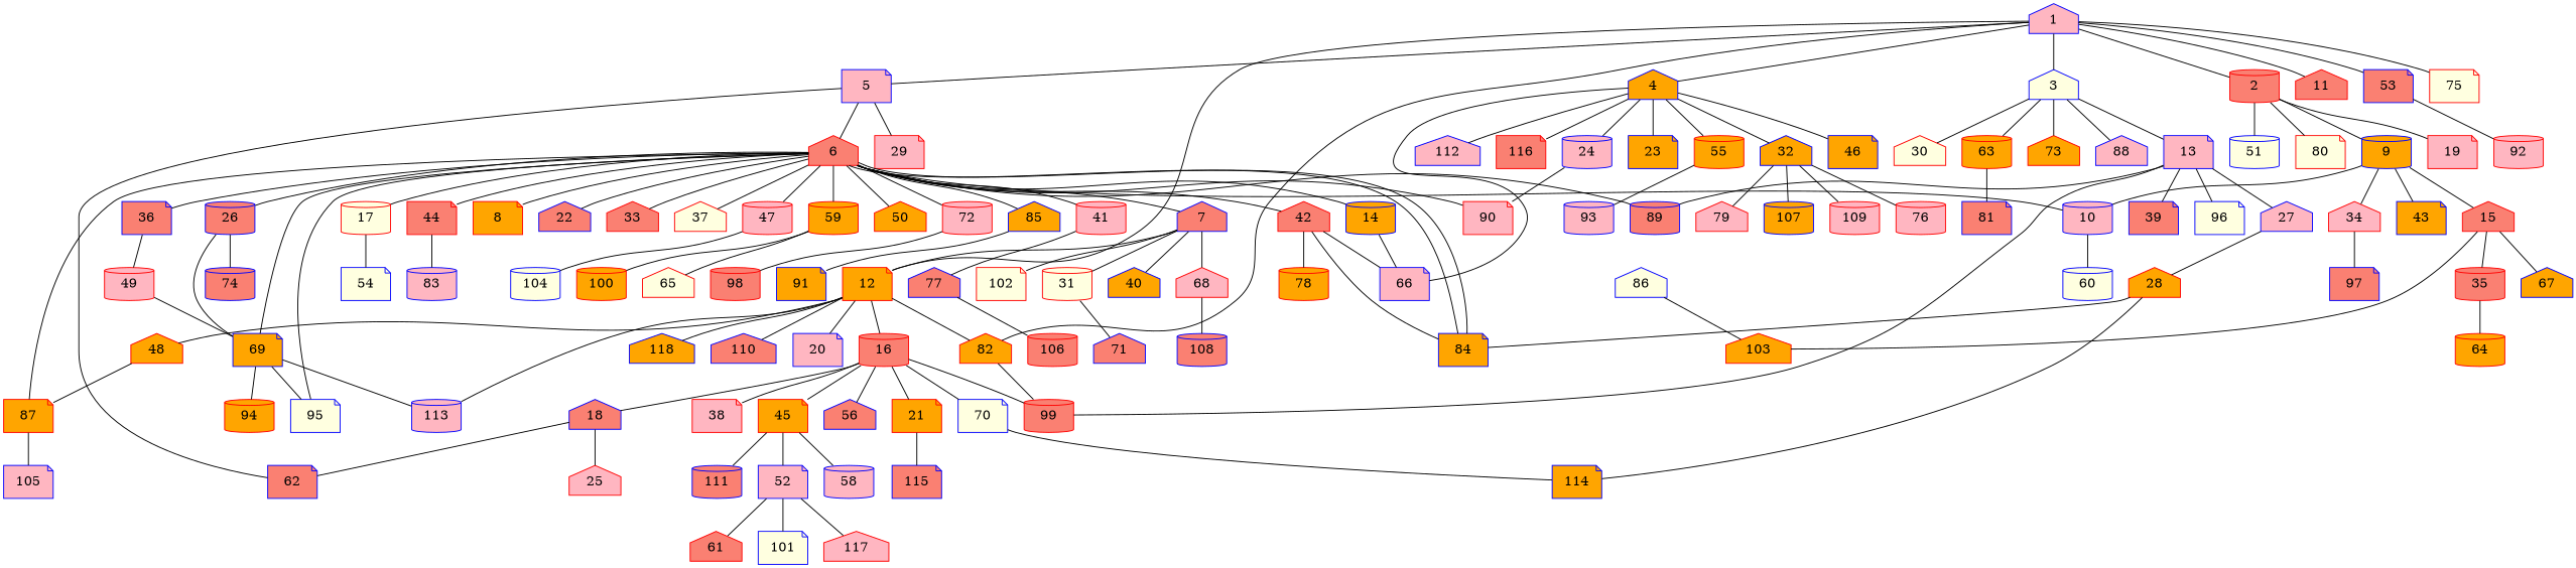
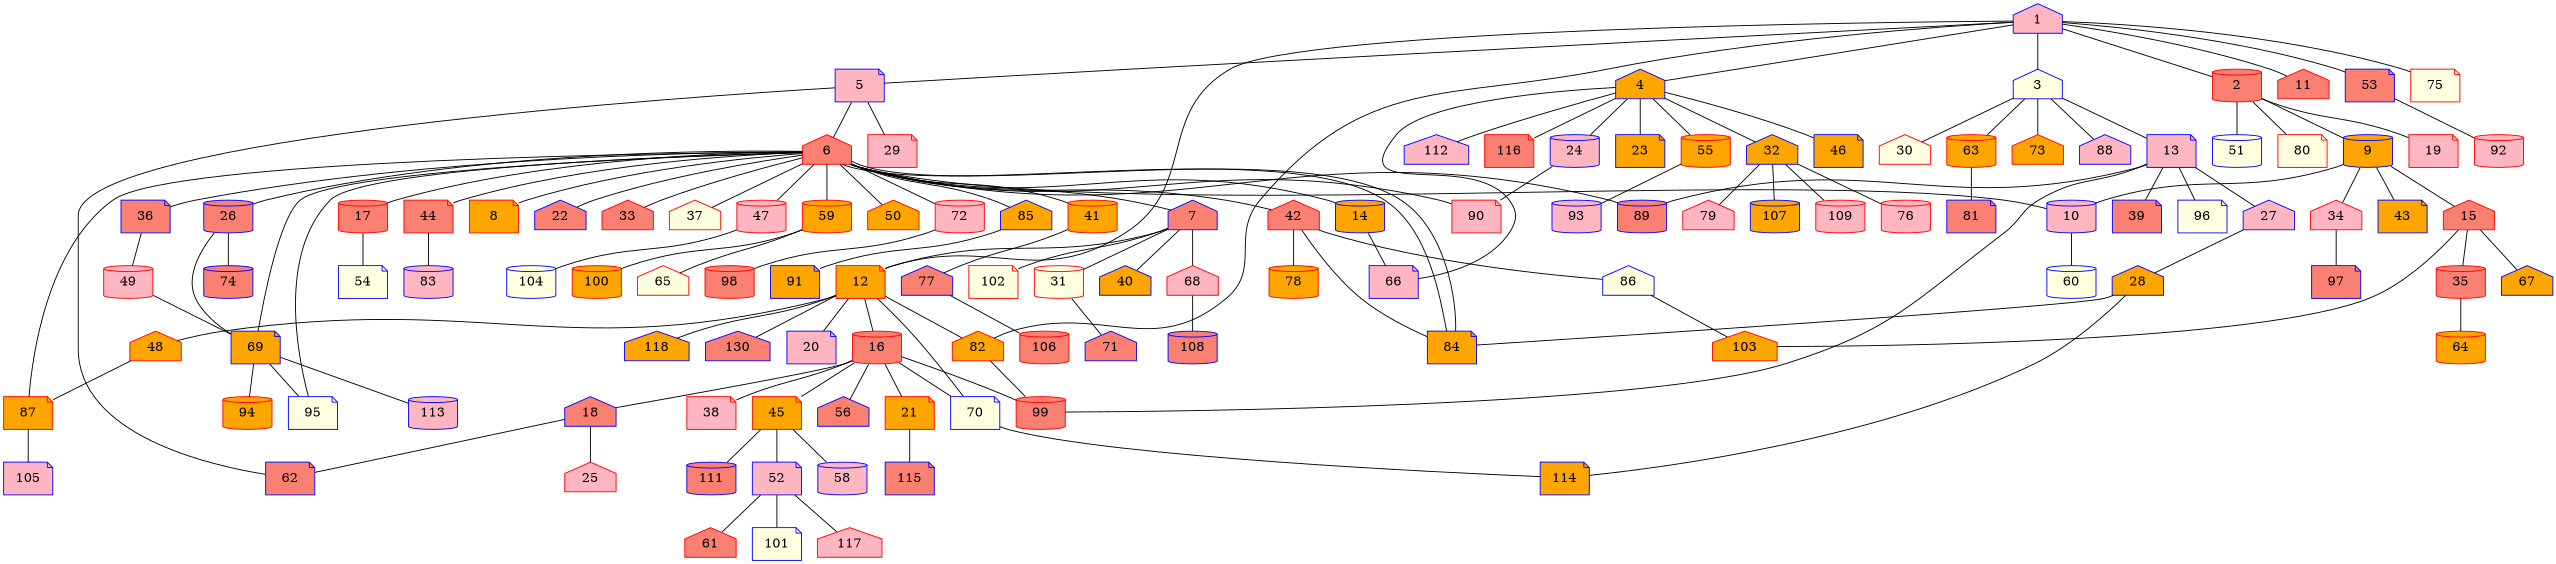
  graph {
    node [color=blue fillcolor=salmon shape=house style=filled]
    1 [fillcolor=lightpink]
    2 [color=red shape=cylinder]
    3 [fillcolor=lightyellow]
    4 [fillcolor=orange]
    5 [fillcolor=lightpink shape=note]
    11 [color=red]
    12 [color=red fillcolor=orange shape=note]
    53 [shape=note]
    75 [color=red fillcolor=lightyellow shape=note]
    82 [color=red fillcolor=orange]
    9 [fillcolor=orange shape=cylinder]
    19 [color=red fillcolor=lightpink shape=note]
    51 [fillcolor=lightyellow shape=cylinder]
    80 [color=red fillcolor=lightyellow shape=note]
    13 [fillcolor=lightpink shape=note]
    30 [color=red fillcolor=lightyellow]
    63 [color=red fillcolor=orange shape=cylinder]
    73 [color=red fillcolor=orange]
    88 [fillcolor=lightpink]
    23 [fillcolor=orange shape=note]
    24 [fillcolor=lightpink shape=cylinder]
    32 [fillcolor=orange]
    46 [fillcolor=orange shape=note]
    55 [color=red fillcolor=orange shape=cylinder]
    66 [fillcolor=lightpink shape=note]
    112 [fillcolor=lightpink]
    116 [color=red shape=note]
    6 [color=red]
    29 [color=red fillcolor=lightpink shape=note]
    62 [shape=note]
    16 [color=red shape=cylinder]
    20 [fillcolor=lightpink shape=note]
    48 [color=red fillcolor=orange]
-   110
+   110 [label=130]
    113 [fillcolor=lightpink shape=cylinder]
    118 [fillcolor=orange]
    92 [color=red fillcolor=lightpink shape=cylinder]
    99 [color=red shape=cylinder]
    10 [fillcolor=lightpink shape=cylinder]
    15 [color=red]
    34 [color=red fillcolor=lightpink]
    43 [fillcolor=orange shape=note]
    89 [shape=cylinder]
    27 [fillcolor=lightpink]
    39 [shape=note]
    96 [fillcolor=lightyellow shape=note]
    81 [shape=note]
    90 [color=red fillcolor=lightpink shape=note]
    76 [color=red fillcolor=lightpink shape=cylinder]
    79 [color=red fillcolor=lightpink]
    107 [fillcolor=orange shape=cylinder]
    109 [color=red fillcolor=lightpink shape=cylinder]
    93 [fillcolor=lightpink shape=cylinder]
    7
    8 [color=red fillcolor=orange shape=note]
    14 [fillcolor=orange shape=cylinder]
-   17 [color=red fillcolor=lightyellow shape=cylinder]
+   17 [color=red shape=cylinder]
    22
    26 [shape=cylinder]
    33 [color=red]
    36 [shape=note]
    37 [color=red fillcolor=lightyellow]
-   41 [color=red fillcolor=lightpink shape=cylinder]
+   41 [color=red fillcolor=orange shape=cylinder]
    42 [color=red]
    44 [color=red shape=note]
    47 [color=red fillcolor=lightpink shape=cylinder]
    50 [color=red fillcolor=orange]
    59 [color=red fillcolor=orange shape=cylinder]
    69 [fillcolor=orange shape=note]
    72 [color=red fillcolor=lightpink shape=cylinder]
    84 [fillcolor=orange shape=note]
    85 [fillcolor=orange]
    87 [color=red fillcolor=orange shape=note]
    95 [fillcolor=lightyellow shape=note]
    31 [color=red fillcolor=lightyellow shape=cylinder]
    40 [fillcolor=orange]
    68 [color=red fillcolor=lightpink]
    102 [color=red fillcolor=lightyellow shape=note]
    60 [fillcolor=lightyellow shape=cylinder]
    54 [fillcolor=lightyellow shape=note]
    74 [shape=cylinder]
    49 [color=red fillcolor=lightpink shape=cylinder]
    77
    78 [color=red fillcolor=orange shape=cylinder]
    86 [fillcolor=lightyellow]
    83 [fillcolor=lightpink shape=cylinder]
    104 [fillcolor=lightyellow shape=cylinder]
    65 [color=red fillcolor=lightyellow]
    100 [color=red fillcolor=orange shape=cylinder]
    94 [color=red fillcolor=orange shape=cylinder]
    98 [color=red shape=cylinder]
    91 [fillcolor=orange shape=note]
    105 [fillcolor=lightpink shape=note]
    71
    108 [shape=cylinder]
    35 [color=red shape=cylinder]
    67 [fillcolor=orange]
    103 [color=red fillcolor=orange]
    97 [shape=note]
    18
    21 [color=red fillcolor=orange shape=note]
    38 [color=red fillcolor=lightpink shape=note]
    45 [color=red fillcolor=orange shape=note]
    56
    70 [fillcolor=lightyellow shape=note]
-   28 [color=red fillcolor=orange]
+   28 [fillcolor=orange]
    64 [color=red fillcolor=orange shape=cylinder]
    25 [color=red fillcolor=lightpink]
    115 [shape=note]
    52 [fillcolor=lightpink shape=note]
    58 [fillcolor=lightpink shape=cylinder]
    111 [shape=cylinder]
    114 [fillcolor=orange shape=note]
    106 [color=red shape=cylinder]
    61 [color=red]
    101 [fillcolor=lightyellow shape=note]
    117 [color=red fillcolor=lightpink]
    1 -- 2
    1 -- 3
    1 -- 4
    1 -- 5
    1 -- 11
    1 -- 12
    1 -- 53
    1 -- 75
    1 -- 82
    2 -- 9
    2 -- 19
    2 -- 51
    2 -- 80
    3 -- 13
    3 -- 30
    3 -- 63
    3 -- 73
    3 -- 88
    4 -- 23
    4 -- 24
    4 -- 32
    4 -- 46
    4 -- 55
    4 -- 66
    4 -- 112
    4 -- 116
    5 -- 6
    5 -- 29
    5 -- 62
    12 -- 82
    12 -- 16
    12 -- 20
    12 -- 48
    12 -- 110
-   12 -- 113
+   12 -- 70
    12 -- 118
    53 -- 92
    82 -- 99
    9 -- 10
    9 -- 15
    9 -- 34
    9 -- 43
    13 -- 99
    13 -- 89
    13 -- 27
    13 -- 39
    13 -- 96
    63 -- 81
    24 -- 90
    32 -- 76
    32 -- 79
    32 -- 107
    32 -- 109
    55 -- 93
    6 -- 10
    6 -- 89
    6 -- 90
    6 -- 7
    6 -- 8
    6 -- 14
    6 -- 17
    6 -- 22
    6 -- 26
    6 -- 33
    6 -- 36
    6 -- 37
    6 -- 41
    6 -- 42
    6 -- 44
    6 -- 47
    6 -- 50
    6 -- 59
    6 -- 69
    6 -- 72
    6 -- 84
    6 -- 84
    6 -- 85
    6 -- 87
    6 -- 95
    16 -- 99
    16 -- 18
    16 -- 21
    16 -- 38
    16 -- 45
    16 -- 56
    16 -- 70
    48 -- 87
    10 -- 60
    15 -- 35
    15 -- 67
    15 -- 103
    34 -- 97
    27 -- 28
    7 -- 12
    7 -- 31
    7 -- 40
    7 -- 68
    7 -- 102
    14 -- 66
    17 -- 54
    26 -- 69
    26 -- 74
    36 -- 49
    41 -- 77
    42 -- 84
    42 -- 78
-   42 -- 66
+   42 -- 86
    44 -- 83
    47 -- 104
    59 -- 65
    59 -- 100
    69 -- 113
    69 -- 95
    69 -- 94
    72 -- 98
    85 -- 91
    87 -- 105
    31 -- 71
    68 -- 108
    49 -- 69
    77 -- 106
    86 -- 103
    35 -- 64
    18 -- 62
    18 -- 25
    21 -- 115
    45 -- 52
    45 -- 58
    45 -- 111
    70 -- 114
    28 -- 84
    28 -- 114
    52 -- 61
    52 -- 101
    52 -- 117
  }
